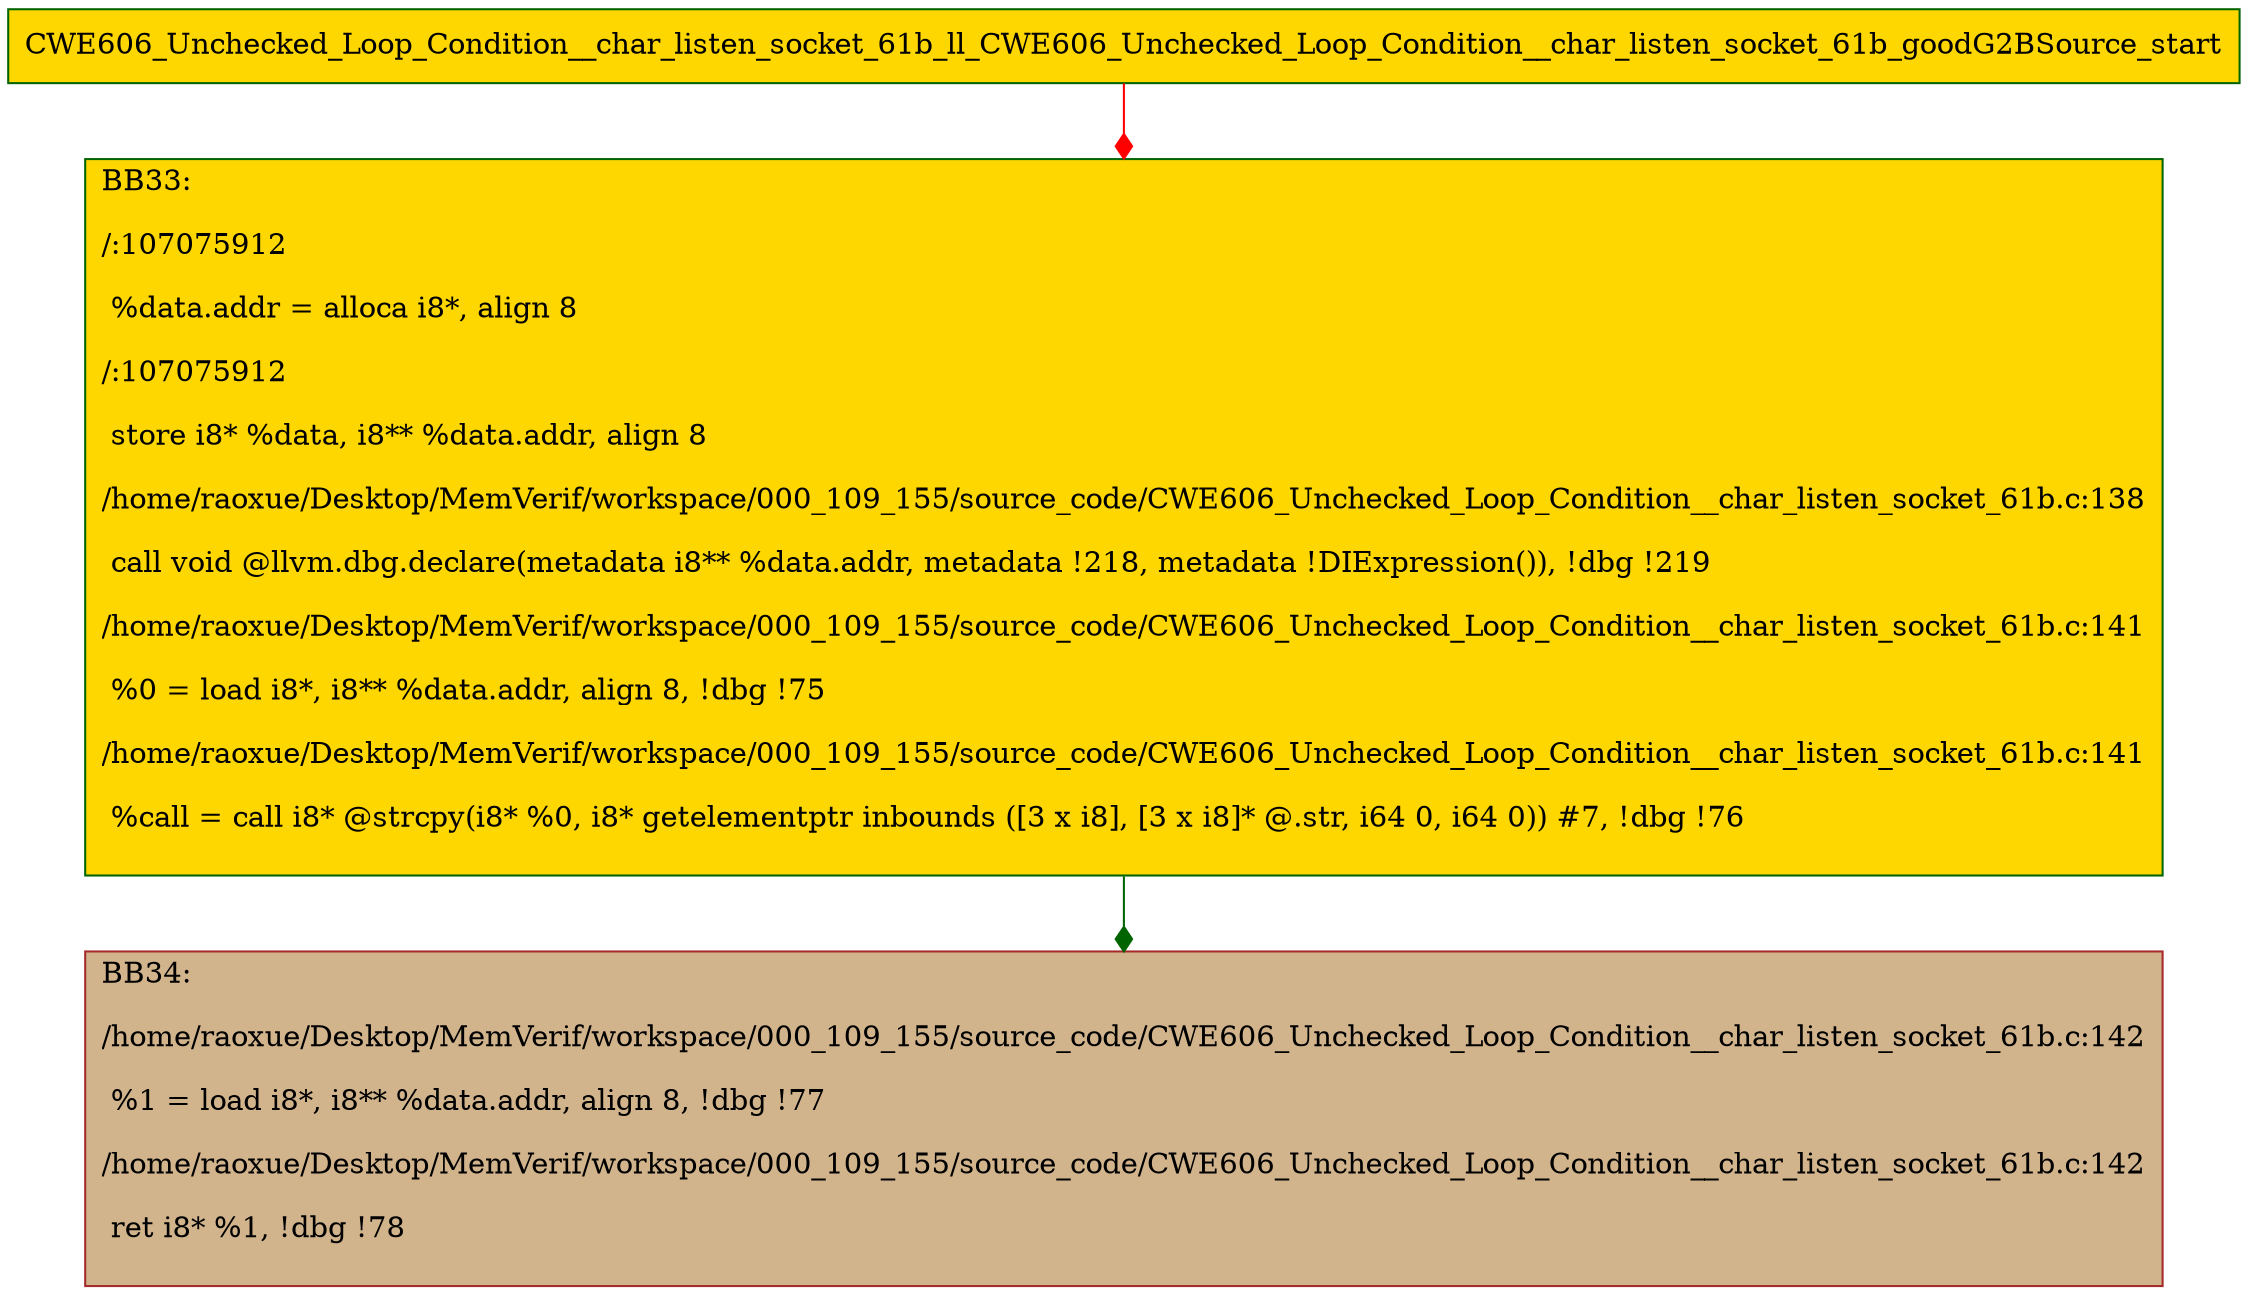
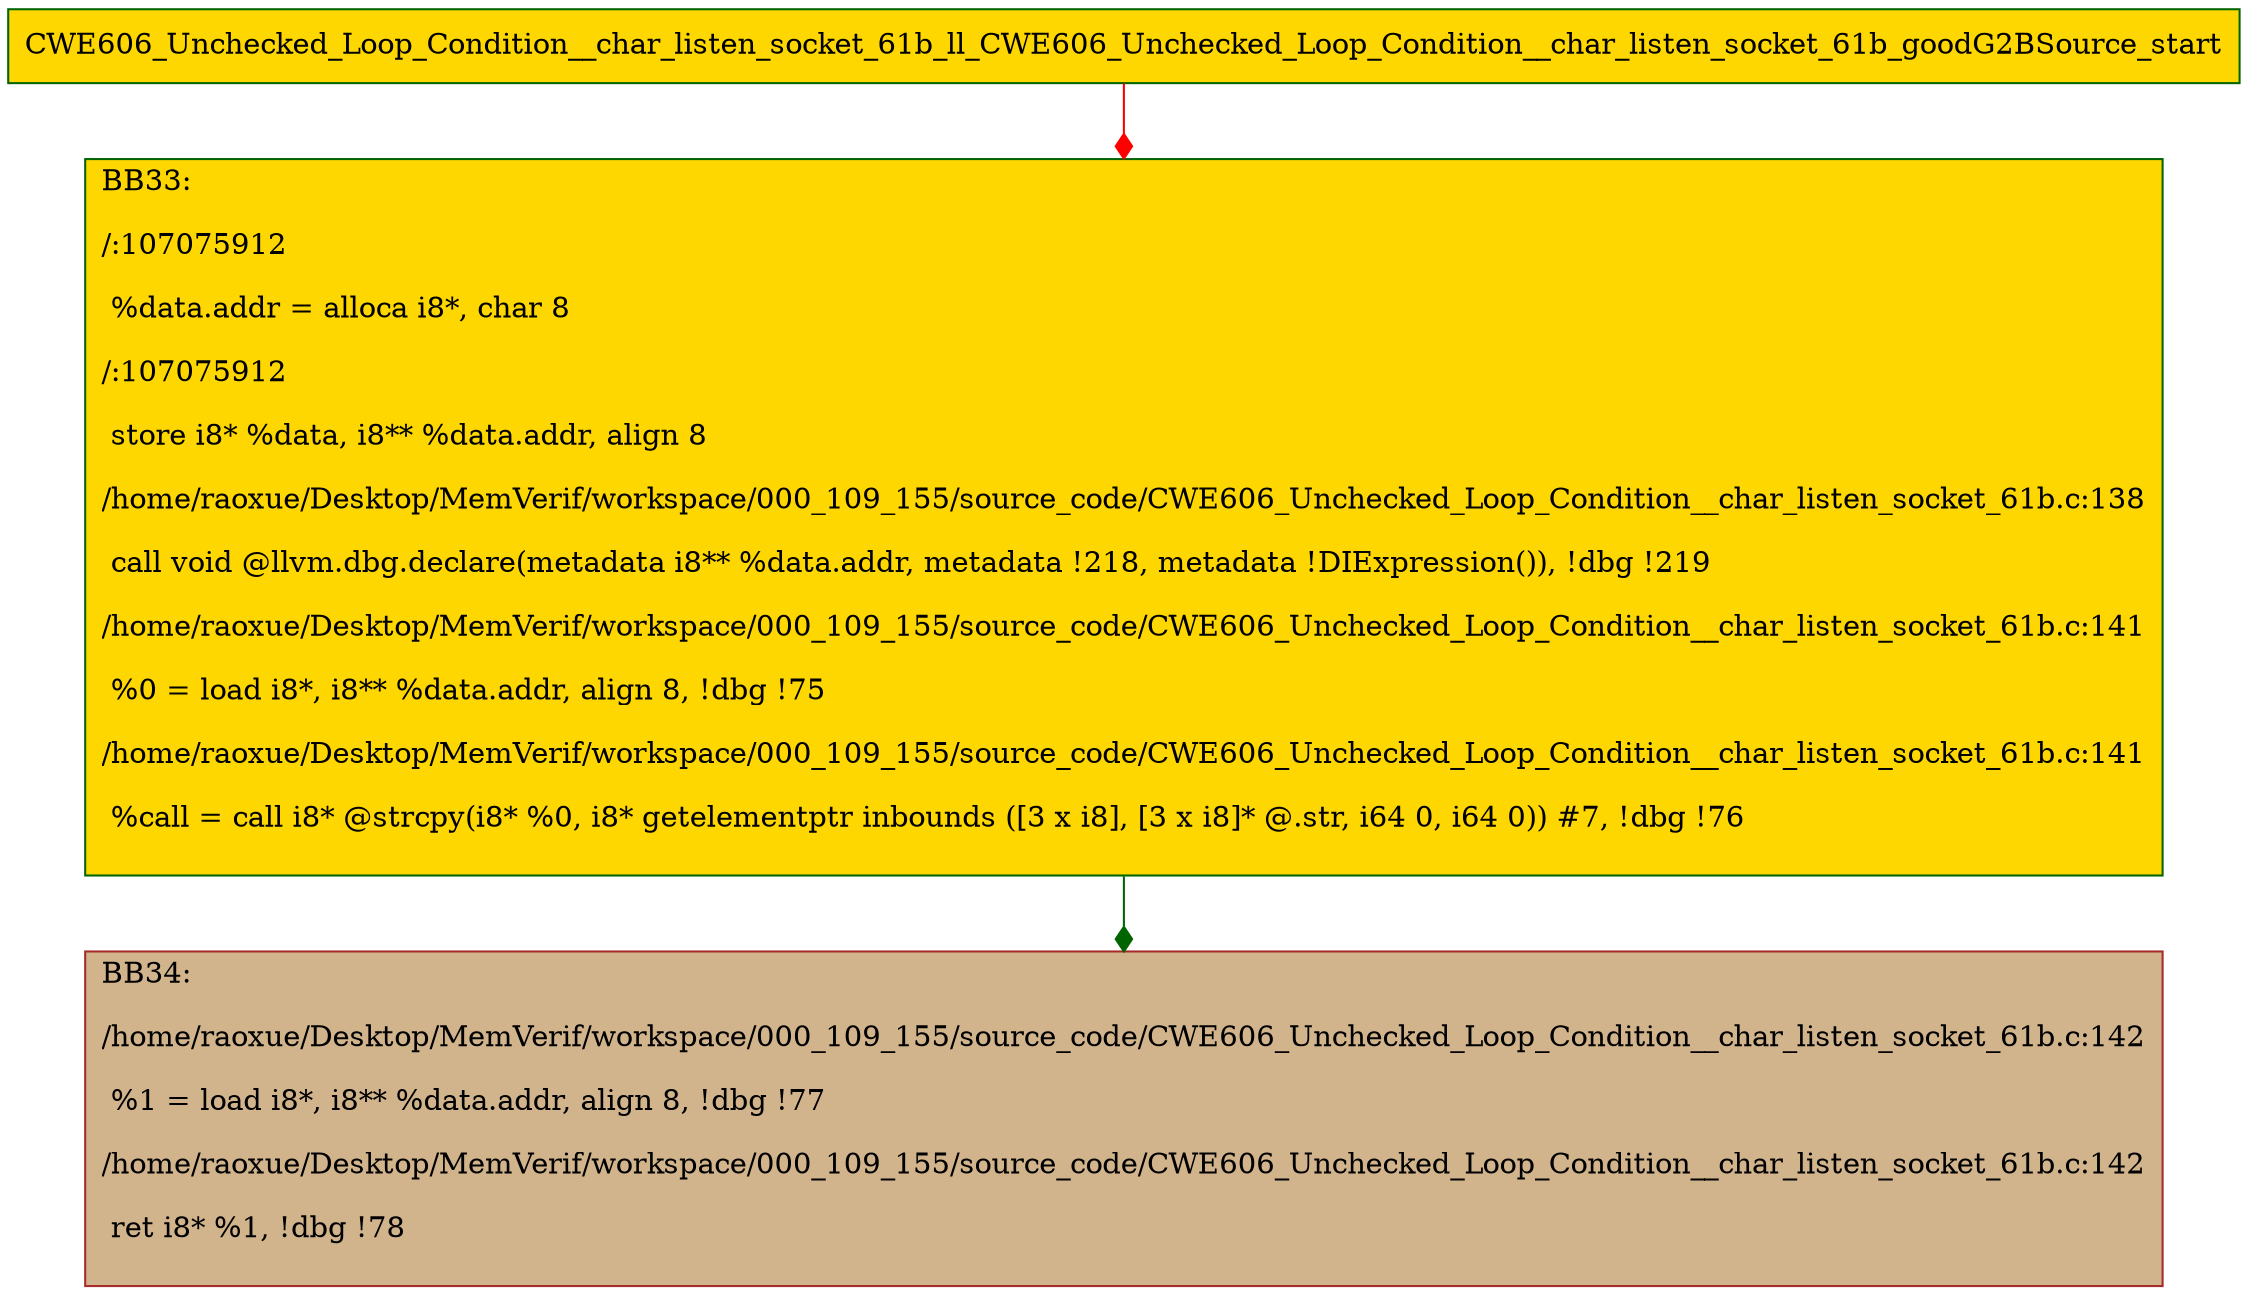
  digraph {
    fontname="DejaVu Serif"
    node [shape=record style=filled fillcolor=gold color=darkgreen fontname="DejaVu Serif"]
    edge [arrowhead=diamond fontname="DejaVu Serif"]
    n1 [label="{CWE606_Unchecked_Loop_Condition__char_listen_socket_61b_ll_CWE606_Unchecked_Loop_Condition__char_listen_socket_61b_goodG2BSource_start}"]
-   n2 [label="{BB33:\l\l/:107075912\l\n  %data.addr = alloca i8*, align 8\l\n/:107075912\l\n  store i8* %data, i8** %data.addr, align 8\l\n/home/raoxue/Desktop/MemVerif/workspace/000_109_155/source_code/CWE606_Unchecked_Loop_Condition__char_listen_socket_61b.c:138\l\n  call void @llvm.dbg.declare(metadata i8** %data.addr, metadata !218, metadata !DIExpression()), !dbg !219\l\n/home/raoxue/Desktop/MemVerif/workspace/000_109_155/source_code/CWE606_Unchecked_Loop_Condition__char_listen_socket_61b.c:141\l\n  %0 = load i8*, i8** %data.addr, align 8, !dbg !75\l\n/home/raoxue/Desktop/MemVerif/workspace/000_109_155/source_code/CWE606_Unchecked_Loop_Condition__char_listen_socket_61b.c:141\l\n  %call = call i8* @strcpy(i8* %0, i8* getelementptr inbounds ([3 x i8], [3 x i8]* @.str, i64 0, i64 0)) #7, !dbg !76\l\n}"]
+   n2 [label="{BB33:\l\l/:107075912\l\n  %data.addr = alloca i8*, char 8\l\n/:107075912\l\n  store i8* %data, i8** %data.addr, align 8\l\n/home/raoxue/Desktop/MemVerif/workspace/000_109_155/source_code/CWE606_Unchecked_Loop_Condition__char_listen_socket_61b.c:138\l\n  call void @llvm.dbg.declare(metadata i8** %data.addr, metadata !218, metadata !DIExpression()), !dbg !219\l\n/home/raoxue/Desktop/MemVerif/workspace/000_109_155/source_code/CWE606_Unchecked_Loop_Condition__char_listen_socket_61b.c:141\l\n  %0 = load i8*, i8** %data.addr, align 8, !dbg !75\l\n/home/raoxue/Desktop/MemVerif/workspace/000_109_155/source_code/CWE606_Unchecked_Loop_Condition__char_listen_socket_61b.c:141\l\n  %call = call i8* @strcpy(i8* %0, i8* getelementptr inbounds ([3 x i8], [3 x i8]* @.str, i64 0, i64 0)) #7, !dbg !76\l\n}"]
    n3 [label="{BB34:\l\l/home/raoxue/Desktop/MemVerif/workspace/000_109_155/source_code/CWE606_Unchecked_Loop_Condition__char_listen_socket_61b.c:142\l\n  %1 = load i8*, i8** %data.addr, align 8, !dbg !77\l\n/home/raoxue/Desktop/MemVerif/workspace/000_109_155/source_code/CWE606_Unchecked_Loop_Condition__char_listen_socket_61b.c:142\l\n  ret i8* %1, !dbg !78\l\n}" fillcolor=tan color=brown]
    n1 -> n2 [color=red]
    n2 -> n3 [color=darkgreen]
  }
